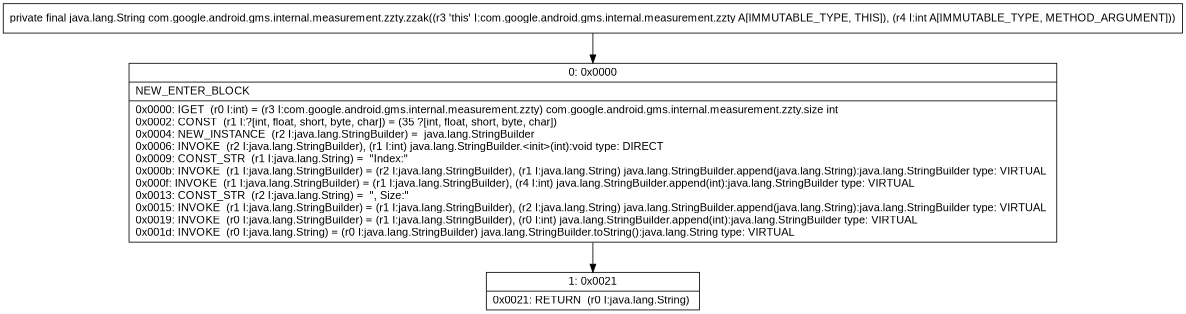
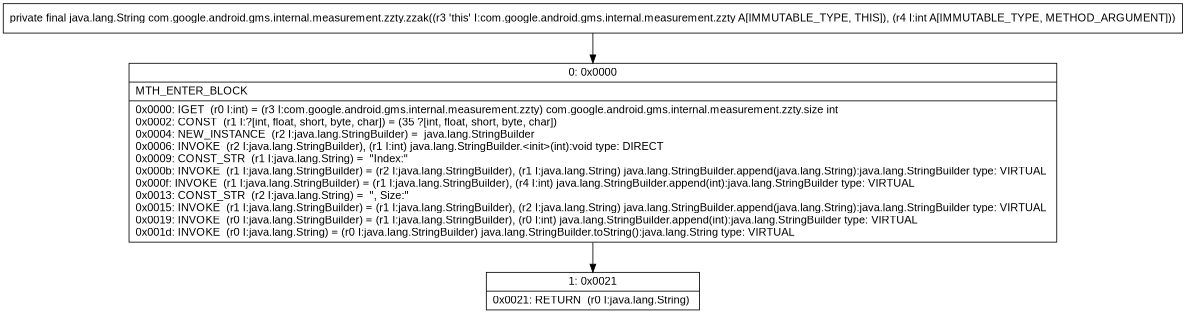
  digraph {
    fontname="Liberation Sans"
    node [shape=record fontname="Liberation Sans"]
    edge [fontname="Liberation Sans"]
-   n1 [label="{0\:\ 0x0000|NEW_ENTER_BLOCK\l|0x0000: IGET  (r0 I:int) = (r3 I:com.google.android.gms.internal.measurement.zzty) com.google.android.gms.internal.measurement.zzty.size int \l0x0002: CONST  (r1 I:?[int, float, short, byte, char]) = (35 ?[int, float, short, byte, char]) \l0x0004: NEW_INSTANCE  (r2 I:java.lang.StringBuilder) =  java.lang.StringBuilder \l0x0006: INVOKE  (r2 I:java.lang.StringBuilder), (r1 I:int) java.lang.StringBuilder.\<init\>(int):void type: DIRECT \l0x0009: CONST_STR  (r1 I:java.lang.String) =  \"Index:\" \l0x000b: INVOKE  (r1 I:java.lang.StringBuilder) = (r2 I:java.lang.StringBuilder), (r1 I:java.lang.String) java.lang.StringBuilder.append(java.lang.String):java.lang.StringBuilder type: VIRTUAL \l0x000f: INVOKE  (r1 I:java.lang.StringBuilder) = (r1 I:java.lang.StringBuilder), (r4 I:int) java.lang.StringBuilder.append(int):java.lang.StringBuilder type: VIRTUAL \l0x0013: CONST_STR  (r2 I:java.lang.String) =  \", Size:\" \l0x0015: INVOKE  (r1 I:java.lang.StringBuilder) = (r1 I:java.lang.StringBuilder), (r2 I:java.lang.String) java.lang.StringBuilder.append(java.lang.String):java.lang.StringBuilder type: VIRTUAL \l0x0019: INVOKE  (r0 I:java.lang.StringBuilder) = (r1 I:java.lang.StringBuilder), (r0 I:int) java.lang.StringBuilder.append(int):java.lang.StringBuilder type: VIRTUAL \l0x001d: INVOKE  (r0 I:java.lang.String) = (r0 I:java.lang.StringBuilder) java.lang.StringBuilder.toString():java.lang.String type: VIRTUAL \l}"]
+   n1 [label="{0\:\ 0x0000|MTH_ENTER_BLOCK\l|0x0000: IGET  (r0 I:int) = (r3 I:com.google.android.gms.internal.measurement.zzty) com.google.android.gms.internal.measurement.zzty.size int \l0x0002: CONST  (r1 I:?[int, float, short, byte, char]) = (35 ?[int, float, short, byte, char]) \l0x0004: NEW_INSTANCE  (r2 I:java.lang.StringBuilder) =  java.lang.StringBuilder \l0x0006: INVOKE  (r2 I:java.lang.StringBuilder), (r1 I:int) java.lang.StringBuilder.\<init\>(int):void type: DIRECT \l0x0009: CONST_STR  (r1 I:java.lang.String) =  \"Index:\" \l0x000b: INVOKE  (r1 I:java.lang.StringBuilder) = (r2 I:java.lang.StringBuilder), (r1 I:java.lang.String) java.lang.StringBuilder.append(java.lang.String):java.lang.StringBuilder type: VIRTUAL \l0x000f: INVOKE  (r1 I:java.lang.StringBuilder) = (r1 I:java.lang.StringBuilder), (r4 I:int) java.lang.StringBuilder.append(int):java.lang.StringBuilder type: VIRTUAL \l0x0013: CONST_STR  (r2 I:java.lang.String) =  \", Size:\" \l0x0015: INVOKE  (r1 I:java.lang.StringBuilder) = (r1 I:java.lang.StringBuilder), (r2 I:java.lang.String) java.lang.StringBuilder.append(java.lang.String):java.lang.StringBuilder type: VIRTUAL \l0x0019: INVOKE  (r0 I:java.lang.StringBuilder) = (r1 I:java.lang.StringBuilder), (r0 I:int) java.lang.StringBuilder.append(int):java.lang.StringBuilder type: VIRTUAL \l0x001d: INVOKE  (r0 I:java.lang.String) = (r0 I:java.lang.StringBuilder) java.lang.StringBuilder.toString():java.lang.String type: VIRTUAL \l}"]
    n2 [label="{1\:\ 0x0021|0x0021: RETURN  (r0 I:java.lang.String) \l}"]
    n3 [label="{private final java.lang.String com.google.android.gms.internal.measurement.zzty.zzak((r3 'this' I:com.google.android.gms.internal.measurement.zzty A[IMMUTABLE_TYPE, THIS]), (r4 I:int A[IMMUTABLE_TYPE, METHOD_ARGUMENT])) }"]
    n1 -> n2
    n3 -> n1
  }
